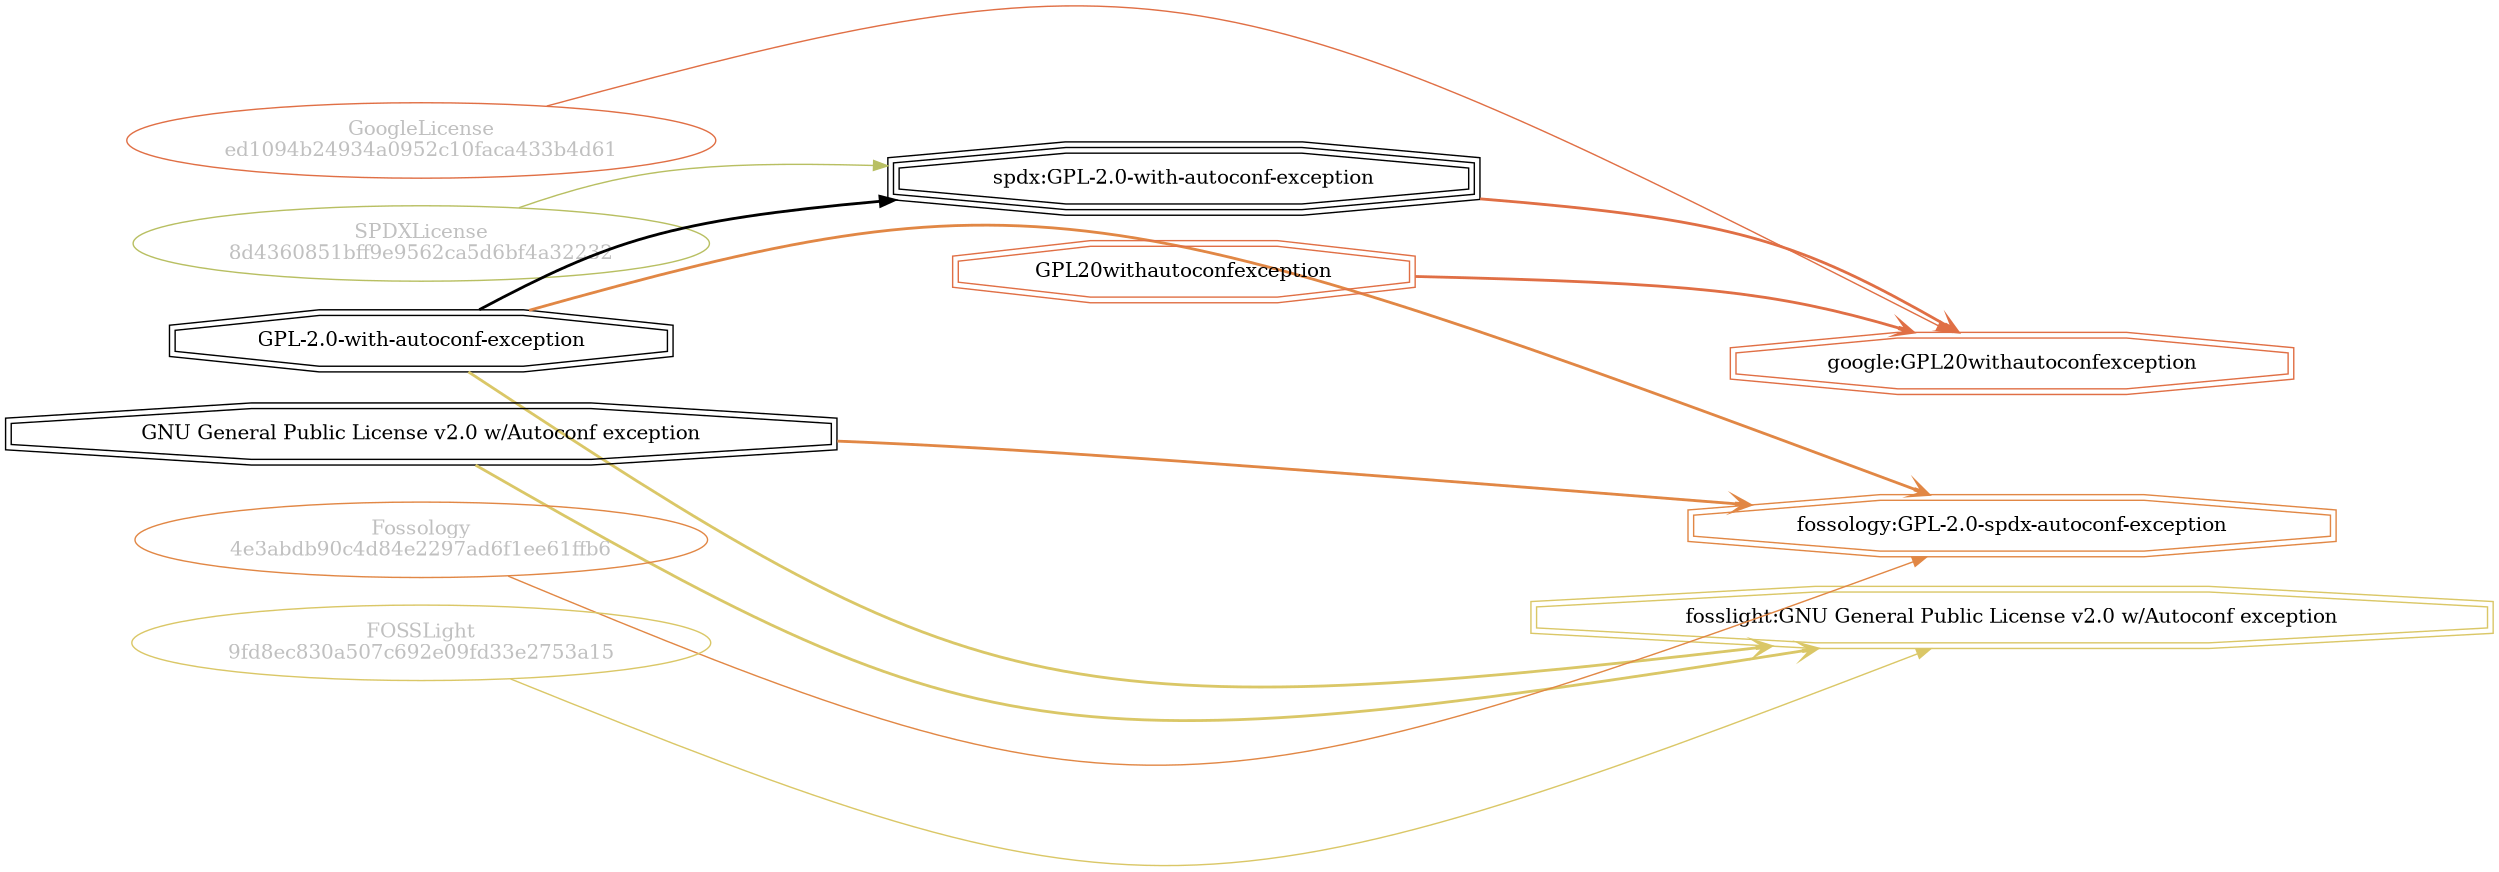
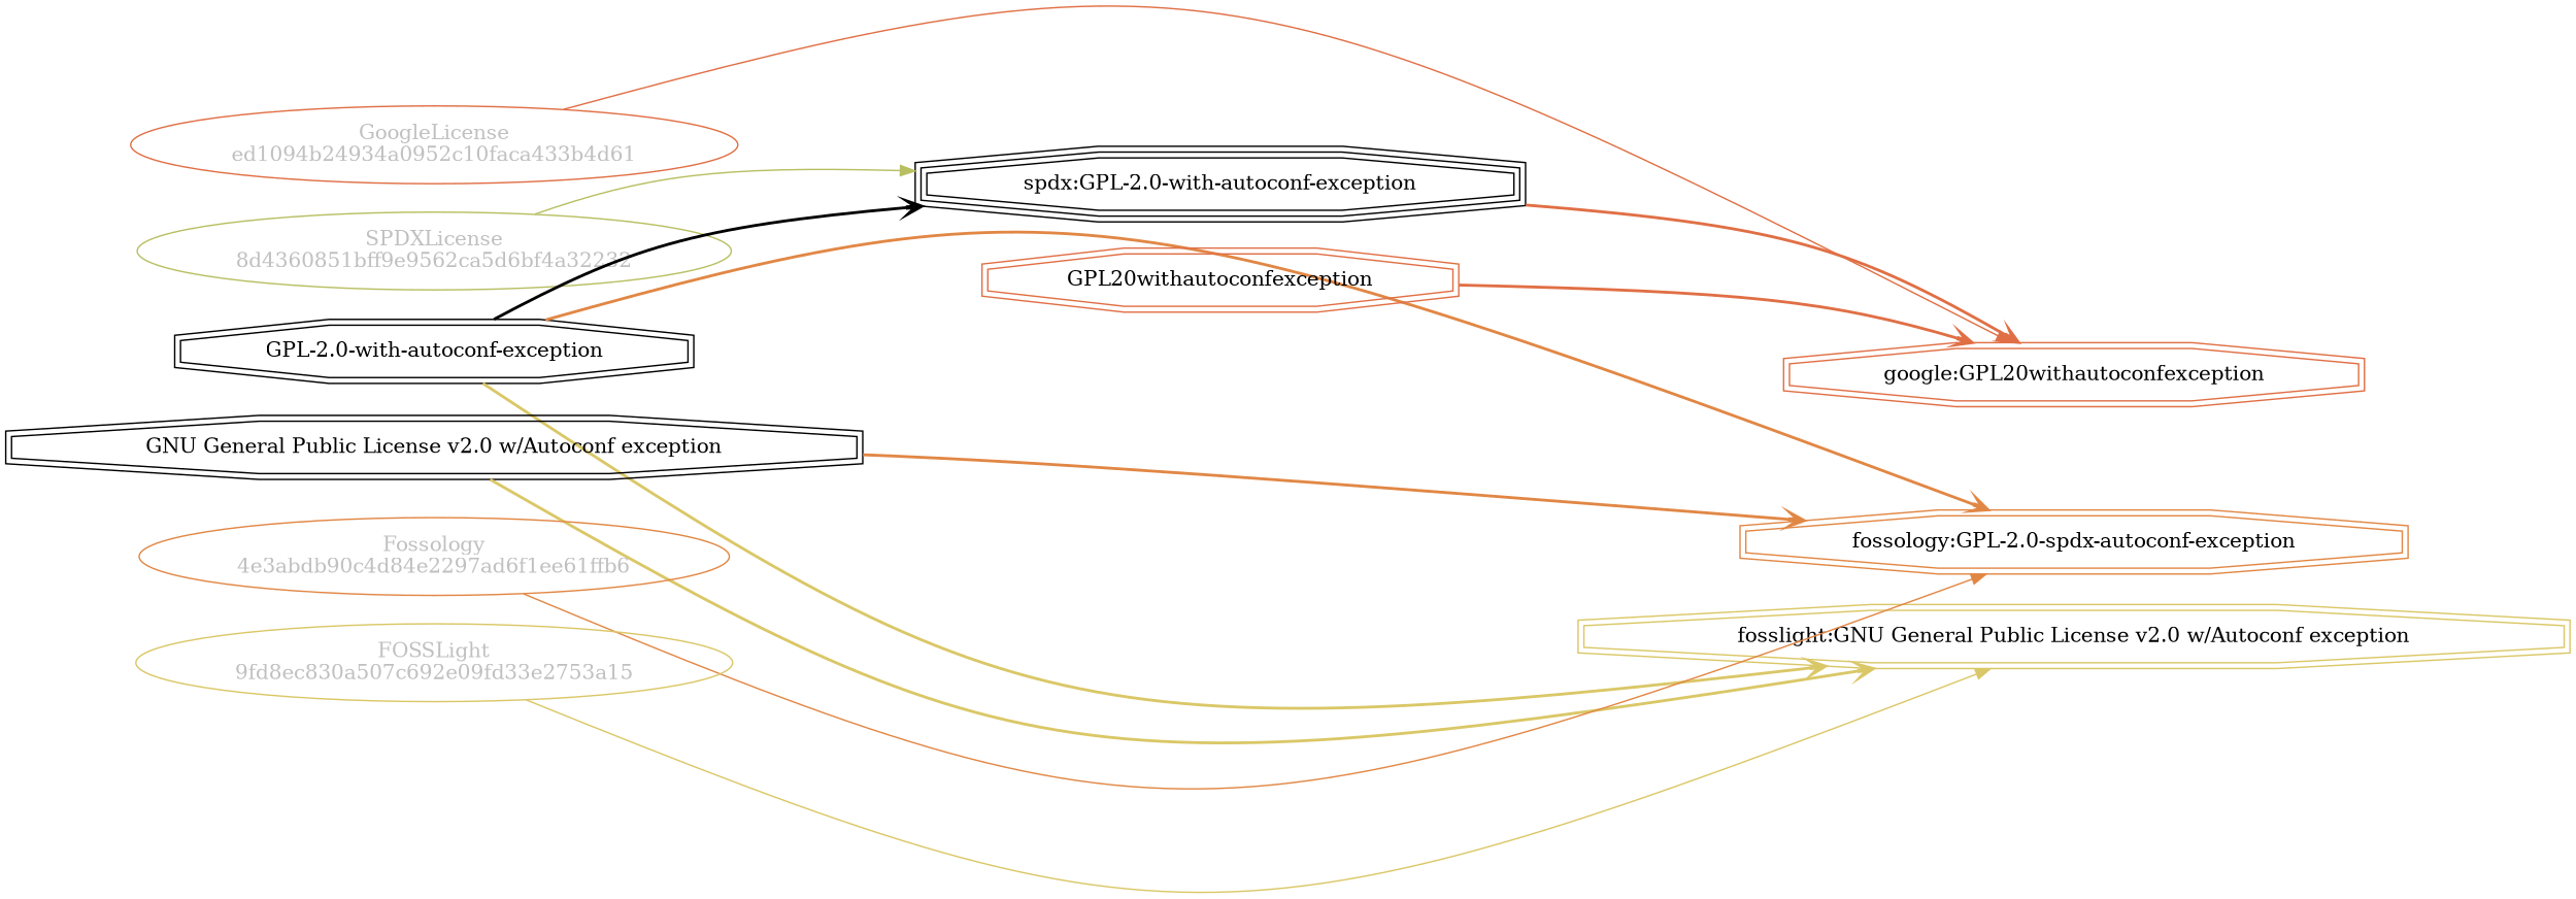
  strict digraph {
    rankdir=LR
    splines=curved
    node [shape=doubleoctagon]
    edge [color="#e06f45" weight=0.7 arrowhead=vee style=bold]
    n1 [color="#b8bf62" fillcolor="beige;1" fontcolor=gray label="SPDXLicense\n8d4360851bff9e9562ca5d6bf4a32232" shape=ellipse]
    n2 [label="spdx:GPL-2.0-with-autoconf-exception" shape=tripleoctagon]
    n3 [color="#e06f45" label="google:GPL20withautoconfexception"]
    n4 [label="GPL-2.0-with-autoconf-exception"]
    n5 [color="#e18745" label="fossology:GPL-2.0-spdx-autoconf-exception"]
    n6 [color="#dac767" label="fosslight:GNU General Public License v2.0 w/Autoconf exception"]
    n7 [label="GNU General Public License v2.0 w/Autoconf exception"]
    n8 [color="#e06f45" fillcolor="beige;1" fontcolor=gray label="GoogleLicense\ned1094b24934a0952c10faca433b4d61" shape=ellipse]
    n9 [color="#e06f45" label=GPL20withautoconfexception]
    n10 [color="#e18745" fillcolor="beige;1" fontcolor=gray label="Fossology\n4e3abdb90c4d84e2297ad6f1ee61ffb6" shape=ellipse]
    n11 [color="#dac767" fillcolor="beige;1" fontcolor=gray label="FOSSLight\n9fd8ec830a507c692e09fd33e2753a15" shape=ellipse]
    n1 -> n2 [color="#b8bf62" weight=0.5 arrowhead="" style=""]
    n2 -> n3
-   n4 -> n2 [arrowhead=normal color=""]
+   n4 -> n2 [color=""]
    n4 -> n5 [color="#e18745"]
    n4 -> n6 [color="#dac767"]
    n7 -> n5 [color="#e18745"]
    n7 -> n6 [color="#dac767"]
    n8 -> n3 [weight=0.5 arrowhead="" style=""]
    n9 -> n3
    n10 -> n5 [color="#e18745" weight=0.5 arrowhead="" style=""]
    n11 -> n6 [color="#dac767" weight=0.5 arrowhead="" style=""]
  }
